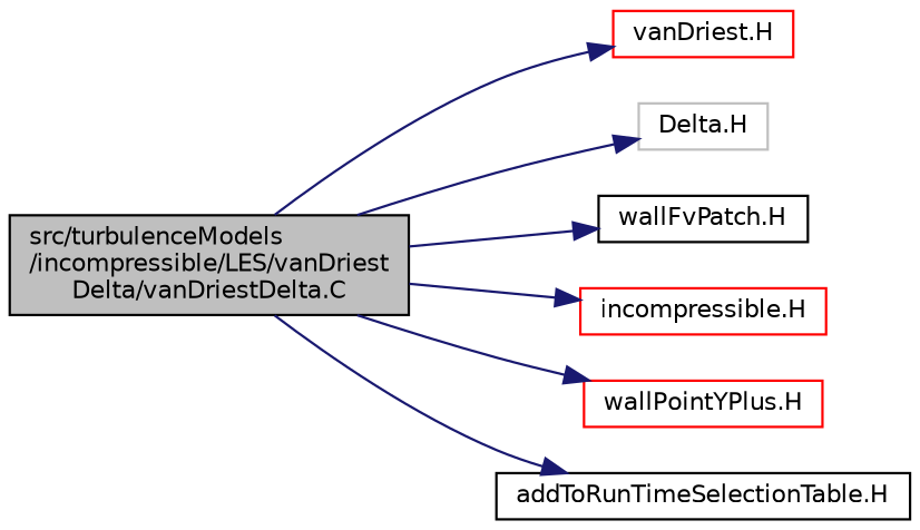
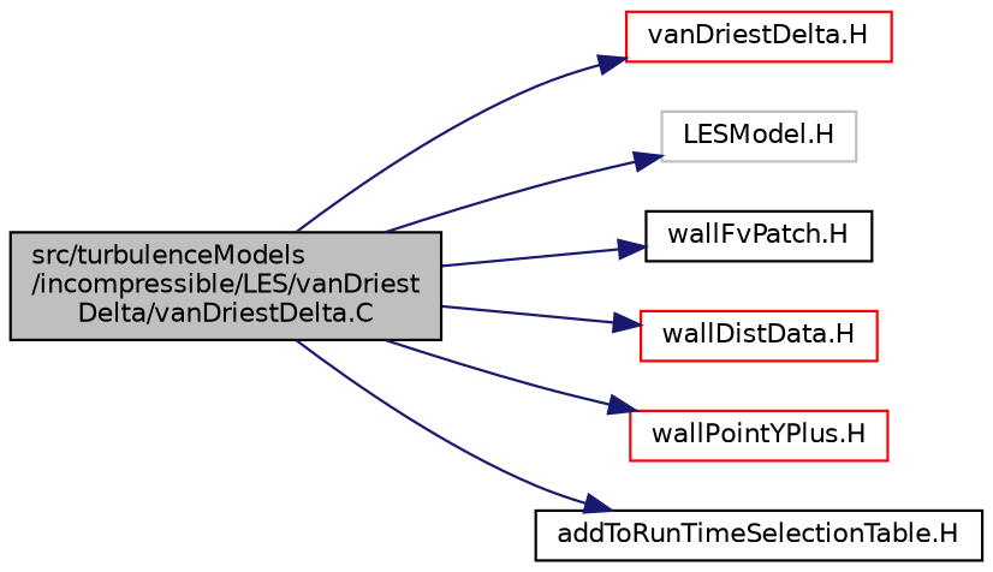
  digraph {
    fontname="DejaVu Sans"
    rankdir=LR
    node [color=black fontname="DejaVu Sans" fontsize=10 shape=record]
    edge [color=midnightblue fontname="DejaVu Sans" fontsize=10 labelfontname=FreeSans labelfontsize=10 style=solid]
    n1 [fillcolor=grey75 fontcolor=black height=0.2 label="src/turbulenceModels\l/incompressible/LES/vanDriest\lDelta/vanDriestDelta.C" style=filled width=0.4]
-   n2 [color=red height=0.2 label="vanDriest.H" width=0.4]
-   n3 [color=grey75 height=0.2 label="Delta.H" width=0.4]
+   n2 [color=red height=0.2 label="vanDriestDelta.H" width=0.4]
+   n3 [color=grey75 height=0.2 label="LESModel.H" width=0.4]
    n4 [height=0.2 label="wallFvPatch.H" width=0.4]
-   n5 [color=red height=0.2 label="incompressible.H" width=0.4]
+   n5 [color=red height=0.2 label="wallDistData.H" width=0.4]
    n6 [color=red height=0.2 label="wallPointYPlus.H" width=0.4]
    n7 [height=0.2 label="addToRunTimeSelectionTable.H" width=0.4]
    n1 -> n2
    n1 -> n3
    n1 -> n4
    n1 -> n5
    n1 -> n6
    n1 -> n7
  }
